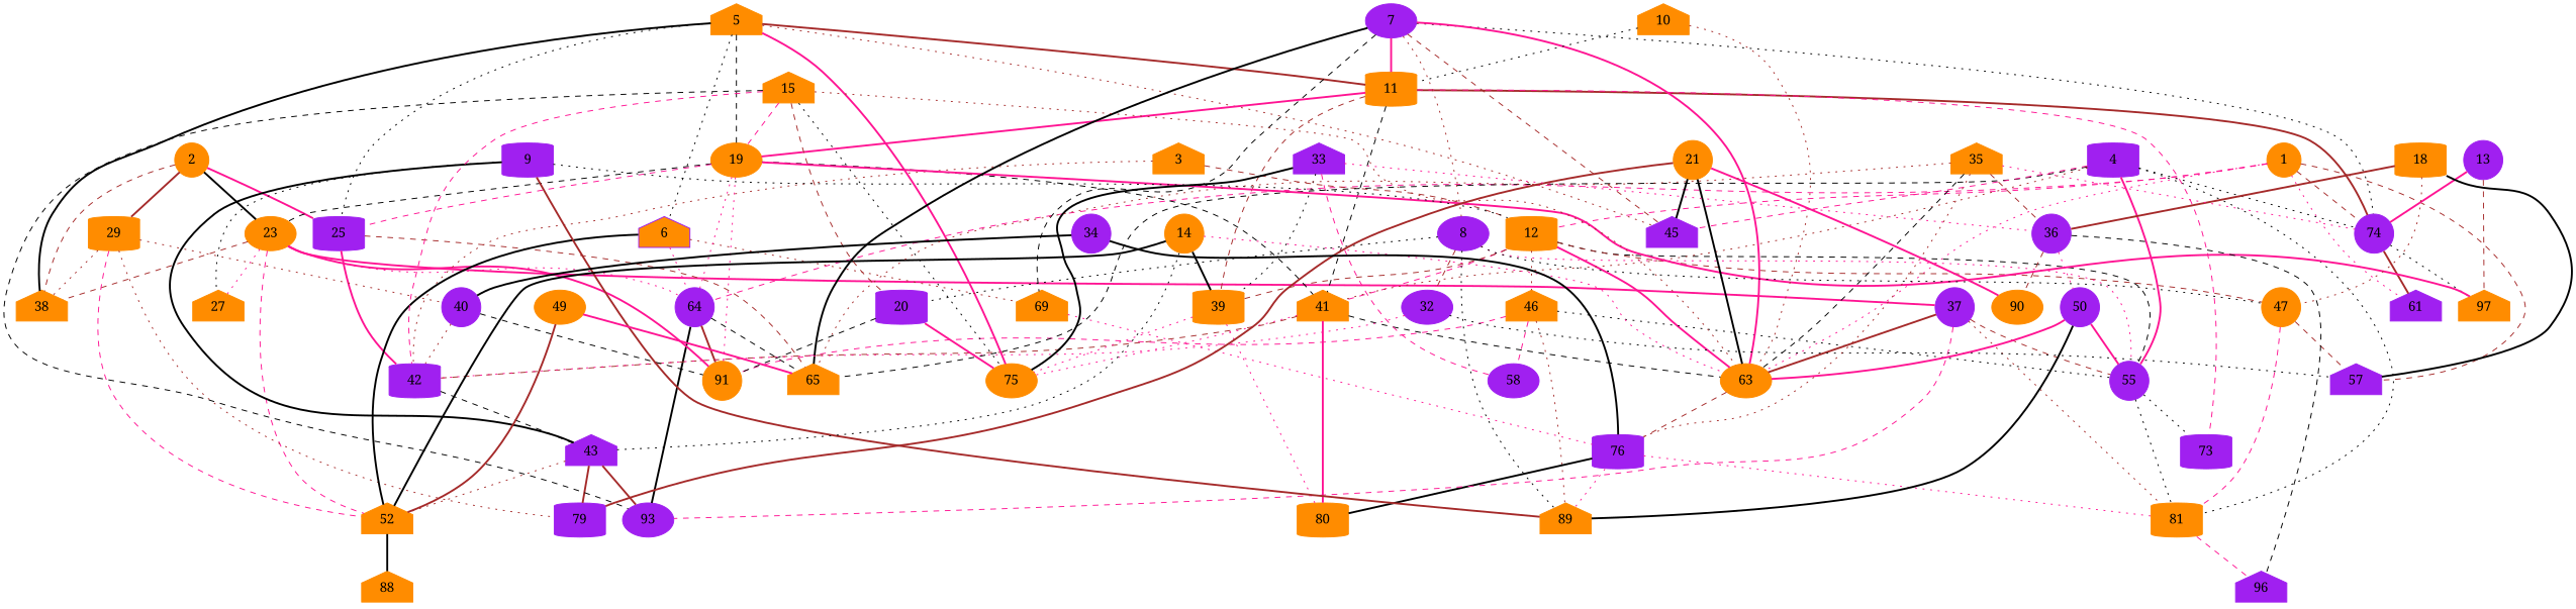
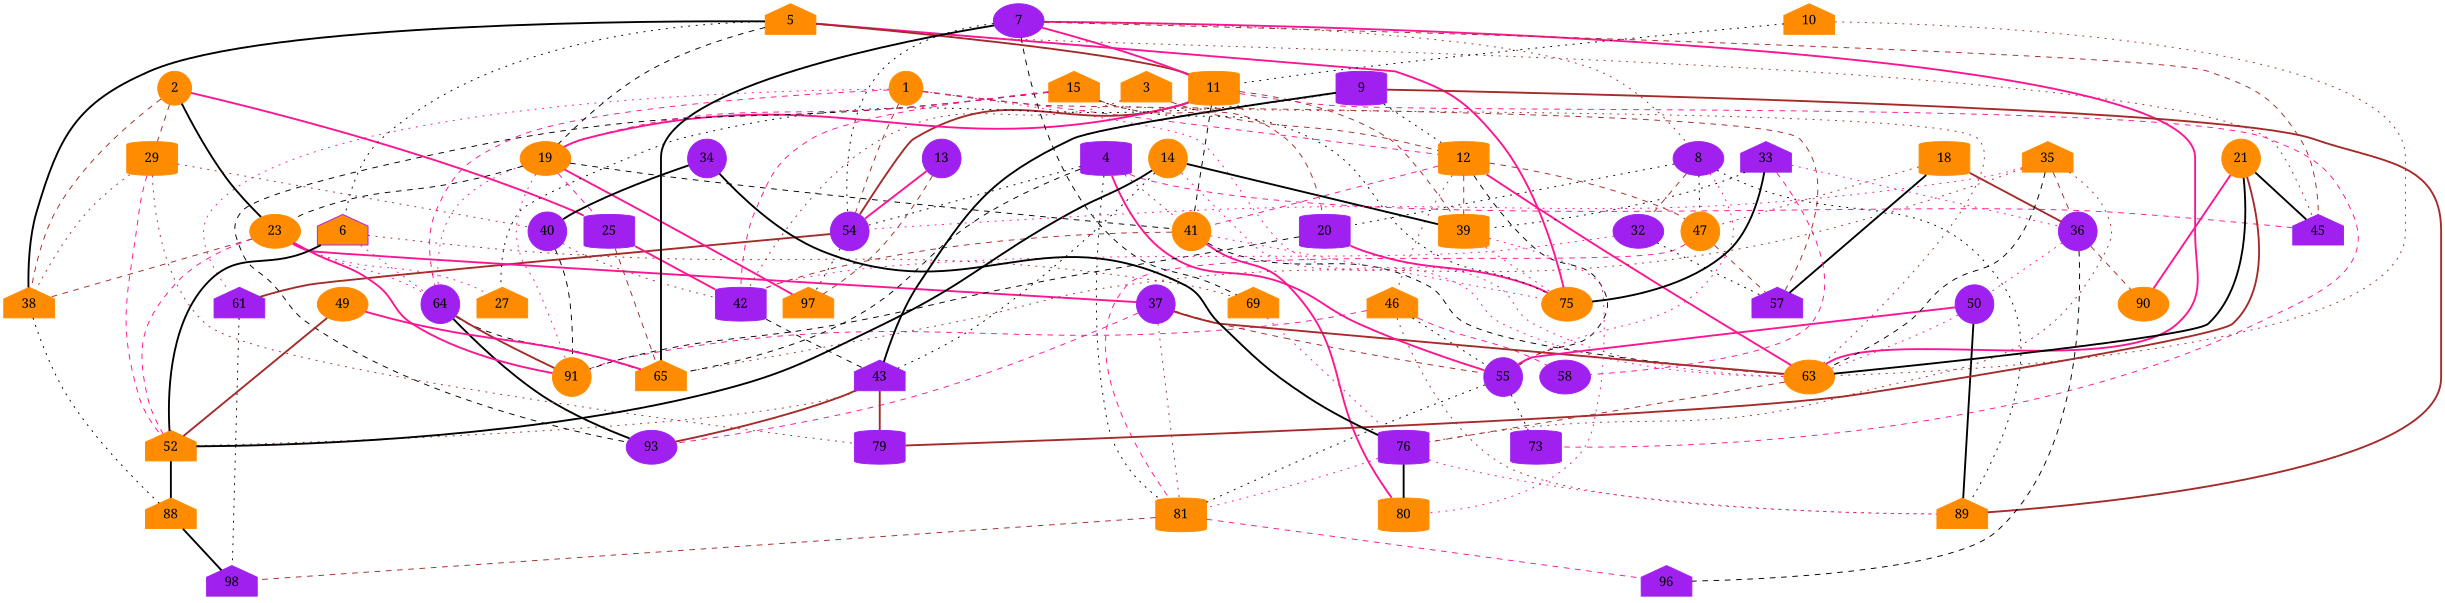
  graph {
    fontname="Noto Serif"
    node [color=darkorange fontname="Noto Serif" shape=house style=filled]
    edge [color=black fontname="Noto Serif" style=dotted]
    1 [shape=circle super="+17"]
    12 [shape=cylinder super="+24"]
-   54 [color=purple shape=circle super="+59" label=74]
+   54 [color=purple shape=circle super="+59"]
    57 [color=purple]
    61 [color=purple]
    63 [shape=ellipse super="+83"]
    64 [color=purple shape=circle super="+85"]
-   41 [super="+71"]
+   41 [shape=circle super="+71"]
    55 [color=purple shape=circle super="+99"]
    47 [shape=circle super="+66"]
    39 [shape=cylinder super="+62"]
    46 [super="+67"]
    97
+   98 [color=purple]
    76 [color=purple shape=cylinder super="+100"]
    65 [super="+68"]
    93 [color=purple shape=ellipse]
    91 [shape=circle super="+101"]
    2 [shape=circle super="+30"]
    23 [shape=ellipse super="+74"]
    25 [color=purple shape=cylinder super="+77"]
    29 [shape=cylinder super="+95"]
    38 [super="+72"]
    52 [super="+78"]
    27
    37 [color=purple shape=circle super="+56"]
    42 [color=purple shape=cylinder super="+86"]
    79 [color=purple shape=cylinder]
    40 [color=purple shape=circle super="+70"]
    88
    3 [super="+60"]
    43 [color=purple super="+84"]
    4 [color=purple shape=cylinder super="+28"]
    45 [color=purple super="+92"]
    81 [shape=cylinder]
    75 [shape=ellipse]
    80 [shape=cylinder]
    73 [color=purple shape=cylinder]
    96 [color=purple]
    5 [super="+26"]
    6 [color=purple fillcolor=darkorange]
    11 [shape=cylinder super="+48"]
    19 [shape=ellipse super="+44"]
    69 [super="+87"]
    7 [color=purple shape=ellipse super="+51"]
    8 [color=purple shape=ellipse super="+22"]
    20 [color=purple shape=cylinder]
    32 [color=purple shape=ellipse]
    89
    9 [color=purple shape=cylinder super="+16"]
    10
    58 [color=purple shape=ellipse]
    13 [color=purple shape=circle]
    14 [shape=circle super="+53"]
    15 [super="+31"]
    36 [color=purple shape=circle super="+82"]
    90 [shape=ellipse]
    50 [color=purple shape=circle]
    18 [shape=cylinder]
    21 [shape=circle]
    33 [color=purple]
    34 [color=purple shape=circle]
    35 [super="+94"]
    49 [shape=ellipse]
    1 -- 12 [color=deeppink style=dashed]
    1 -- 54 [color=brown style=dashed]
    1 -- 57 [color=brown style=dashed]
    1 -- 61 [color=deeppink]
    1 -- 63 [color=deeppink]
    1 -- 64 [color=deeppink style=dashed]
    12 -- 63 [color=deeppink style=bold]
    12 -- 41 [color=deeppink style=dashed]
    12 -- 55 [style=dashed]
    12 -- 47 [color=brown style=dashed]
    12 -- 39 [color=brown style=dashed]
    12 -- 46 [color=brown]
    54 -- 61 [color=brown style=bold]
    54 -- 97
+   61 -- 98
    63 -- 76 [color=brown style=dashed]
    64 -- 65 [style=dashed]
    64 -- 93 [style=bold]
    64 -- 91 [color=brown style=bold]
    41 -- 63 [style=dashed]
    41 -- 42 [color=brown style=dashed]
    41 -- 75 [color=deeppink]
    41 -- 80 [color=deeppink style=bold]
    55 -- 81
    55 -- 73
    47 -- 57 [color=brown style=dashed weight=2]
    47 -- 81 [color=deeppink style=dashed]
    39 -- 75 [color=deeppink]
    39 -- 80 [color=deeppink]
    46 -- 55
    46 -- 91 [color=deeppink style=dashed]
    46 -- 89 [color=brown]
    46 -- 58 [color=deeppink style=dashed]
    76 -- 81 [color=deeppink]
    76 -- 80 [style=bold]
    76 -- 89 [color=deeppink]
    2 -- 23 [style=bold]
    2 -- 25 [color=deeppink style=bold]
-   2 -- 29 [color=brown style=bold]
+   2 -- 29 [color=brown style=dashed]
    2 -- 38 [color=brown style=dashed]
    23 -- 64 [color=deeppink]
    23 -- 91 [color=deeppink style=bold]
    23 -- 38 [color=brown style=dashed]
    23 -- 52 [color=deeppink style=dashed]
    23 -- 27 [color=deeppink]
    23 -- 37 [color=deeppink style=bold]
    25 -- 65 [color=brown style=dashed]
    25 -- 42 [color=deeppink style=bold]
    29 -- 38 [color=brown]
    29 -- 52 [color=deeppink style=dashed]
    29 -- 79 [color=brown]
    29 -- 40 [color=brown weight=2]
+   38 -- 88
    52 -- 88 [style=bold]
    37 -- 63 [color=brown style=bold]
    37 -- 55 [color=brown style=dashed]
    37 -- 93 [color=deeppink style=dashed]
    37 -- 81 [color=brown]
    42 -- 43 [style=dashed]
    40 -- 91 [style=dashed]
    40 -- 42 [color=brown]
+   88 -- 98 [style=bold]
    3 -- 12 [color=brown style=dashed weight=2]
    3 -- 42 [color=brown]
    43 -- 93 [color=brown style=bold]
    43 -- 52 [color=brown]
    43 -- 79 [color=brown style=bold]
    4 -- 54
    4 -- 41 [color=brown]
    4 -- 55 [color=deeppink style=bold]
    4 -- 65 [style=dashed]
    4 -- 45 [color=deeppink style=dashed]
    4 -- 81
+   81 -- 98 [color=brown style=dashed]
    81 -- 96 [color=deeppink style=dashed]
-   5 -- 25
    5 -- 38 [style=bold]
    5 -- 45 [color=brown]
    5 -- 75 [color=deeppink style=bold]
    5 -- 6
    5 -- 11 [color=brown style=bold]
    5 -- 19 [style=dashed]
    6 -- 64 [color=deeppink]
    6 -- 52 [style=bold]
    6 -- 69 [color=brown]
    11 -- 54 [color=brown style=bold]
    11 -- 41 [style=dashed]
    11 -- 39 [color=brown style=dashed]
    11 -- 73 [color=deeppink style=dashed]
    11 -- 19 [color=deeppink style=bold]
    19 -- 64 [color=deeppink]
    19 -- 41 [style=dashed]
    19 -- 97 [color=deeppink style=bold]
    19 -- 91 [color=deeppink]
    19 -- 23 [style=dashed]
    19 -- 25 [color=deeppink style=dashed]
    69 -- 76 [color=deeppink]
    7 -- 54
    7 -- 63 [color=deeppink style=bold]
    7 -- 65 [style=bold weight=3]
    7 -- 45 [color=brown style=dashed]
    7 -- 11 [color=deeppink style=bold]
    7 -- 69 [style=dashed]
    7 -- 8 [color=brown]
    8 -- 55 [color=deeppink]
    8 -- 47
    8 -- 20
    8 -- 32 [color=brown style=dashed]
    8 -- 89
    20 -- 91 [style=dashed]
    20 -- 75 [color=deeppink style=bold]
    32 -- 57
    32 -- 42 [color=deeppink]
    9 -- 12
    9 -- 27
    9 -- 43 [style=bold]
    9 -- 89 [color=brown style=bold]
    10 -- 63 [color=brown]
    10 -- 11
    13 -- 54 [color=deeppink style=bold]
    13 -- 97 [color=brown style=dashed]
    14 -- 63 [color=deeppink]
    14 -- 39 [style=bold]
    14 -- 52 [style=bold]
    14 -- 43
    15 -- 63 [color=brown]
    15 -- 93 [style=dashed]
    15 -- 42 [color=deeppink style=dashed]
    15 -- 75
    15 -- 19 [color=deeppink style=dashed]
    15 -- 20 [color=brown style=dashed]
    36 -- 96 [style=dashed]
    36 -- 90 [color=brown style=dashed]
    36 -- 50 [color=deeppink]
-   50 -- 63 [color=deeppink style=bold]
+   50 -- 63 [color=deeppink]
    50 -- 55 [color=deeppink style=bold]
    50 -- 89 [style=bold]
    18 -- 57 [style=bold]
    18 -- 47 [color=brown]
    18 -- 36 [color=brown style=bold]
    21 -- 63 [style=bold]
    21 -- 79 [color=brown style=bold]
    21 -- 45 [style=bold]
    21 -- 90 [color=deeppink style=bold]
    33 -- 39
    33 -- 75 [style=bold]
    33 -- 58 [color=deeppink style=dashed]
    33 -- 36 [color=deeppink]
    34 -- 76 [style=bold]
    34 -- 40 [style=bold]
    35 -- 54 [color=deeppink]
    35 -- 63 [style=dashed]
    35 -- 76 [color=brown]
    35 -- 65 [color=brown]
    35 -- 36 [color=brown style=dashed]
    49 -- 65 [color=deeppink style=bold]
    49 -- 52 [color=brown style=bold]
  }
